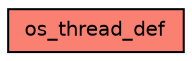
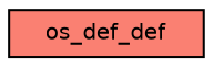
  digraph {
    rankdir=LR
-   n1 [color=black fillcolor=salmon fontname=Helvetica fontsize=10 height=0.2 label=os_thread_def shape=record style=filled width=0.4]
+   n1 [color=black fillcolor=salmon fontname=Helvetica fontsize=10 height=0.2 label=os_def_def shape=record style=filled width=0.4]
  }
